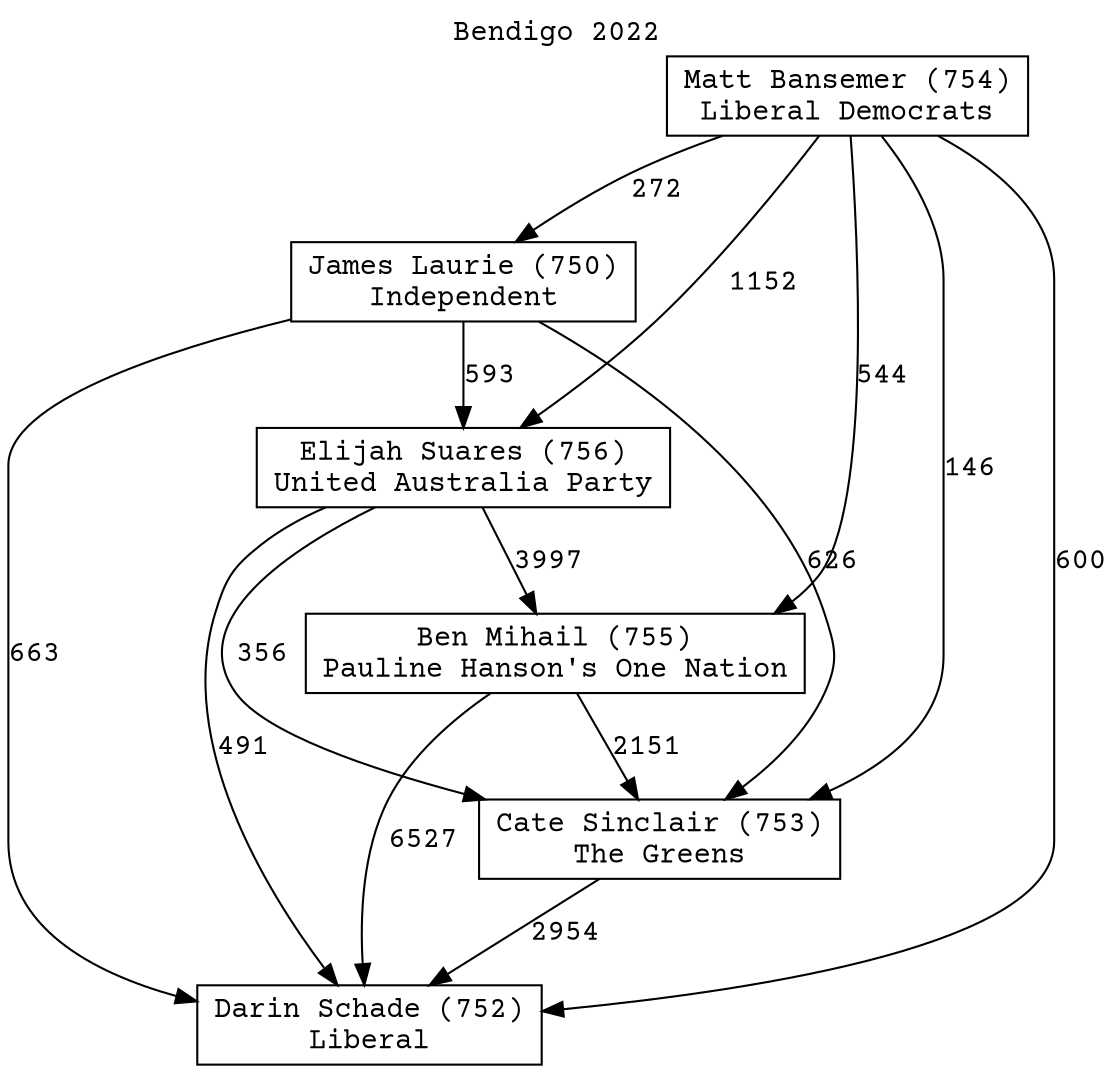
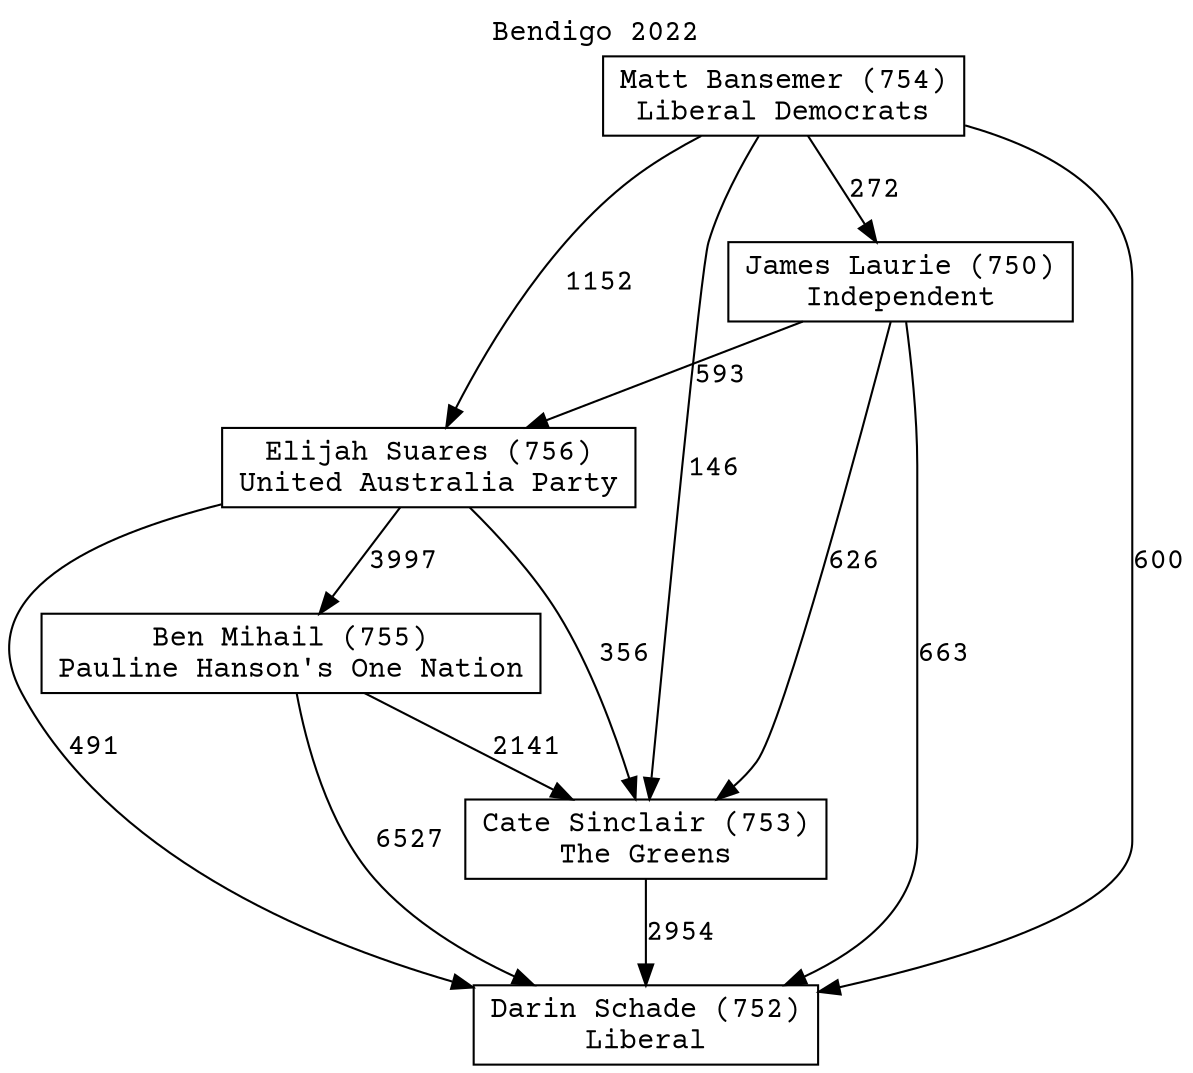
  digraph {
    fontname="Courier Prime"
    label="Bendigo 2022"
    labelloc=t
    mclimit=10
    node [fontname="Courier Prime" shape=box]
    edge [fontname="Courier Prime"]
    n1 [label="Darin Schade (752)\nLiberal"]
    n2 [label="Cate Sinclair (753)\nThe Greens"]
    n3 [label="Ben Mihail (755)\nPauline Hanson's One Nation"]
    n4 [label="Elijah Suares (756)\nUnited Australia Party"]
    n5 [label="James Laurie (750)\nIndependent"]
    n6 [label="Matt Bansemer (754)\nLiberal Democrats"]
    n2 -> n1 [label=2954]
    n3 -> n1 [label=6527]
-   n3 -> n2 [label=2151]
+   n3 -> n2 [label=2141]
    n4 -> n1 [label=491]
    n4 -> n2 [label=356]
    n4 -> n3 [label=3997]
    n5 -> n1 [label=663]
    n5 -> n2 [label=626]
    n5 -> n4 [label=593]
    n6 -> n1 [label=600]
    n6 -> n2 [label=146]
-   n6 -> n3 [label=544]
    n6 -> n4 [label=1152]
    n6 -> n5 [label=272]
  }
